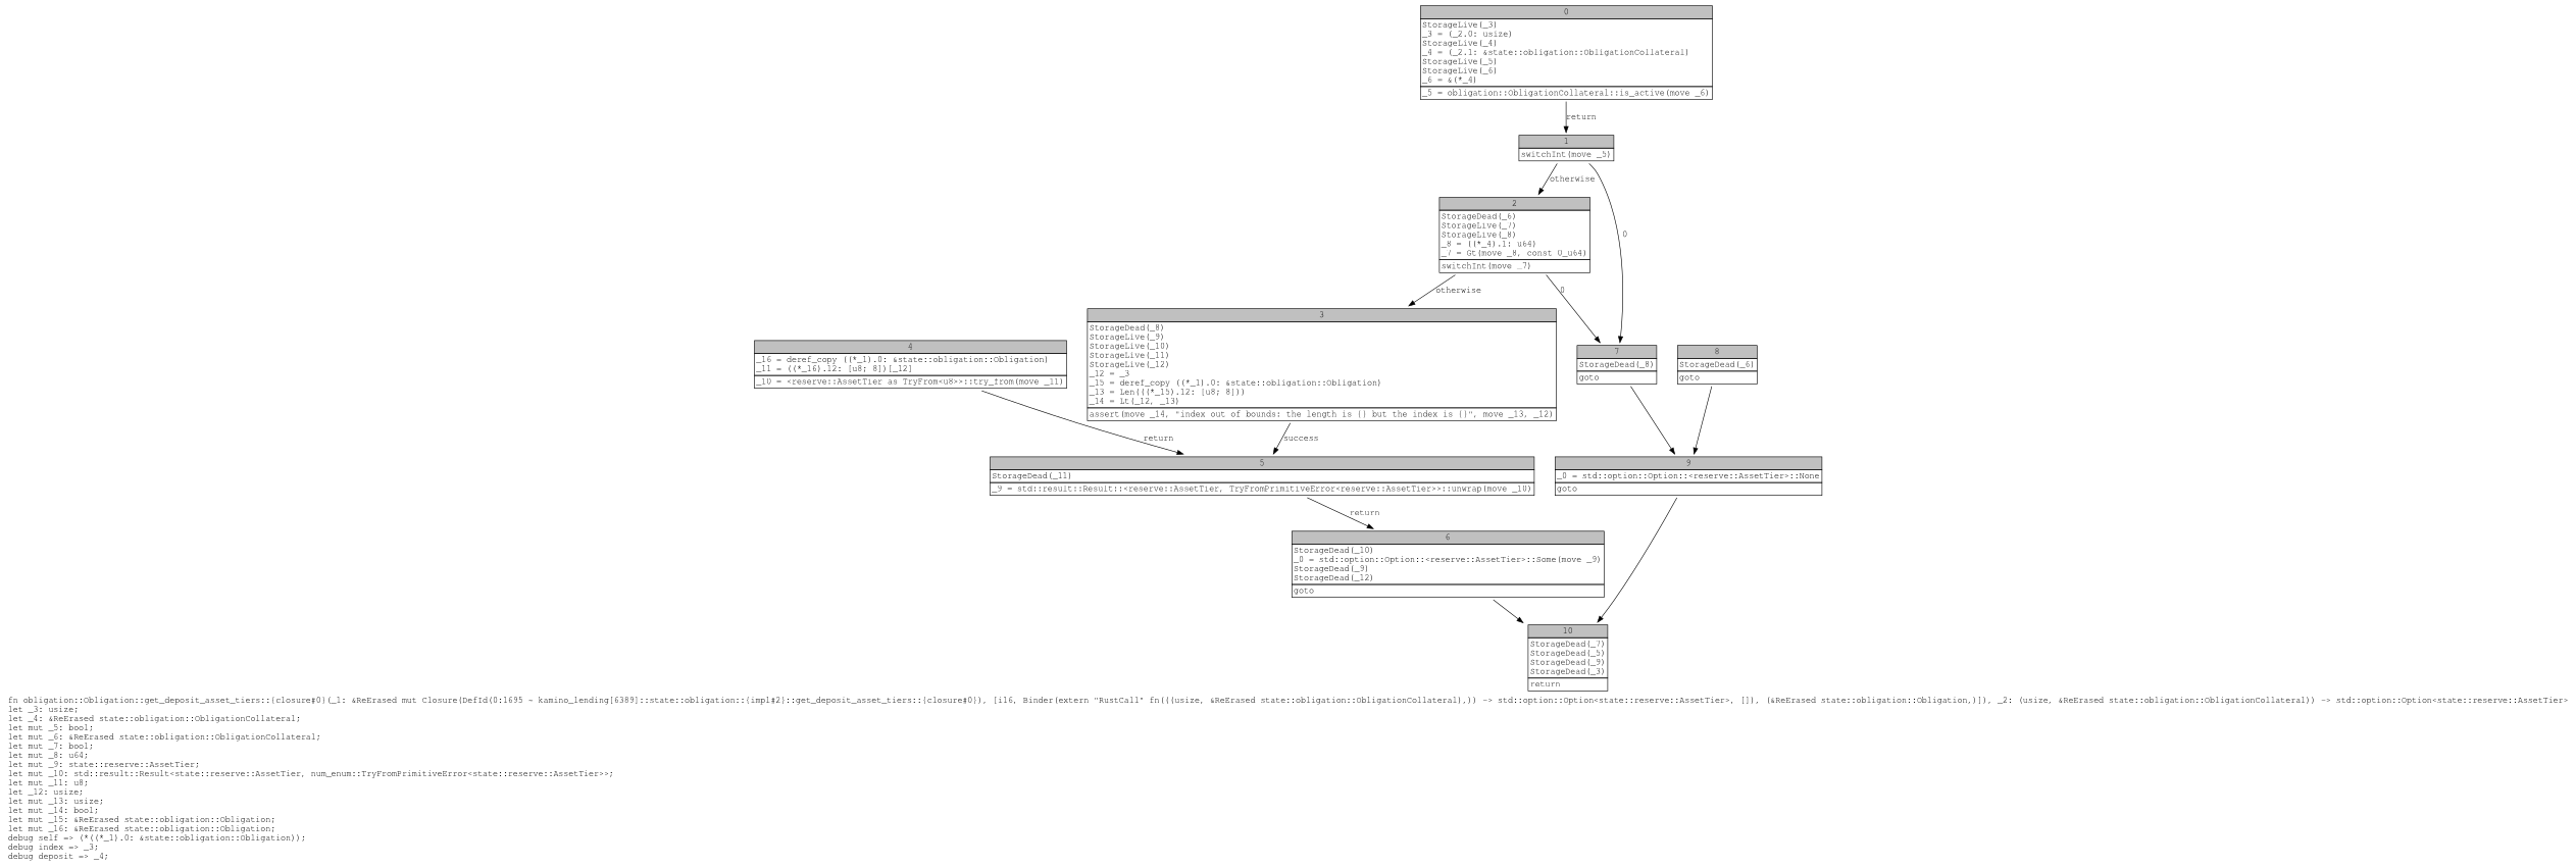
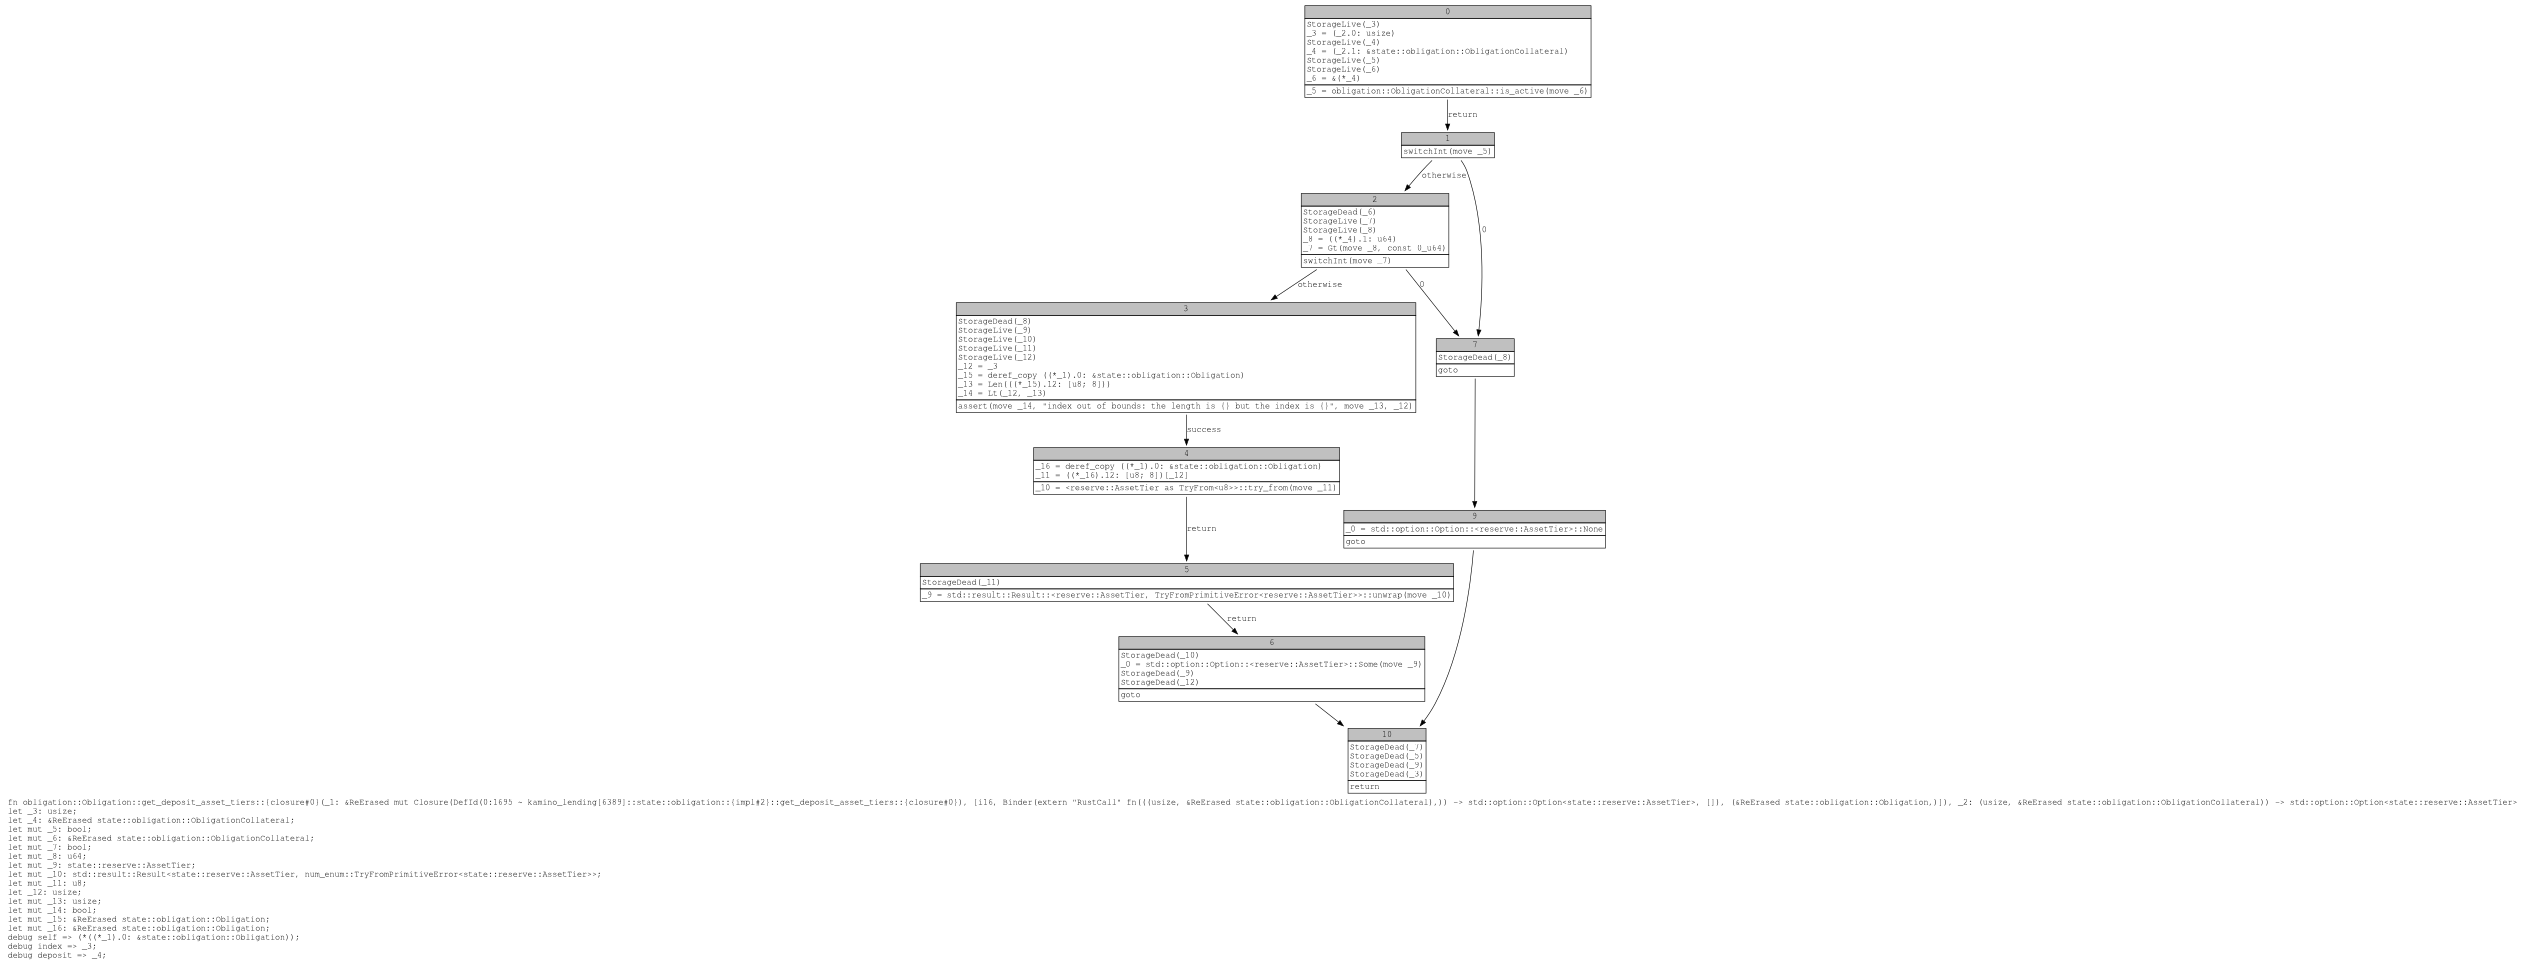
  digraph {
    fontname="Courier, monospace"
    label=<fn obligation::Obligation::get_deposit_asset_tiers::{closure#0}(_1: &amp;ReErased mut Closure(DefId(0:1695 ~ kamino_lending[6389]::state::obligation::{impl#2}::get_deposit_asset_tiers::{closure#0}), [i16, Binder(extern &quot;RustCall&quot; fn(((usize, &amp;ReErased state::obligation::ObligationCollateral),)) -&gt; std::option::Option&lt;state::reserve::AssetTier&gt;, []), (&amp;ReErased state::obligation::Obligation,)]), _2: (usize, &amp;ReErased state::obligation::ObligationCollateral)) -&gt; std::option::Option&lt;state::reserve::AssetTier&gt;<br align="left"/>let _3: usize;<br align="left"/>let _4: &amp;ReErased state::obligation::ObligationCollateral;<br align="left"/>let mut _5: bool;<br align="left"/>let mut _6: &amp;ReErased state::obligation::ObligationCollateral;<br align="left"/>let mut _7: bool;<br align="left"/>let mut _8: u64;<br align="left"/>let mut _9: state::reserve::AssetTier;<br align="left"/>let mut _10: std::result::Result&lt;state::reserve::AssetTier, num_enum::TryFromPrimitiveError&lt;state::reserve::AssetTier&gt;&gt;;<br align="left"/>let mut _11: u8;<br align="left"/>let _12: usize;<br align="left"/>let mut _13: usize;<br align="left"/>let mut _14: bool;<br align="left"/>let mut _15: &amp;ReErased state::obligation::Obligation;<br align="left"/>let mut _16: &amp;ReErased state::obligation::Obligation;<br align="left"/>debug self =&gt; (*((*_1).0: &amp;state::obligation::Obligation));<br align="left"/>debug index =&gt; _3;<br align="left"/>debug deposit =&gt; _4;<br align="left"/>>
    node [fontname="Courier, monospace" shape=none]
    edge [fontname="Courier, monospace"]
    n1 [label=<<table border="0" cellborder="1" cellspacing="0"><tr><td bgcolor="gray" align="center" colspan="1">0</td></tr><tr><td align="left" balign="left">StorageLive(_3)<br/>_3 = (_2.0: usize)<br/>StorageLive(_4)<br/>_4 = (_2.1: &amp;state::obligation::ObligationCollateral)<br/>StorageLive(_5)<br/>StorageLive(_6)<br/>_6 = &amp;(*_4)<br/></td></tr><tr><td align="left">_5 = obligation::ObligationCollateral::is_active(move _6)</td></tr></table>>]
    n2 [label=<<table border="0" cellborder="1" cellspacing="0"><tr><td bgcolor="gray" align="center" colspan="1">1</td></tr><tr><td align="left">switchInt(move _5)</td></tr></table>>]
    n3 [label=<<table border="0" cellborder="1" cellspacing="0"><tr><td bgcolor="gray" align="center" colspan="1">2</td></tr><tr><td align="left" balign="left">StorageDead(_6)<br/>StorageLive(_7)<br/>StorageLive(_8)<br/>_8 = ((*_4).1: u64)<br/>_7 = Gt(move _8, const 0_u64)<br/></td></tr><tr><td align="left">switchInt(move _7)</td></tr></table>>]
    n4 [label=<<table border="0" cellborder="1" cellspacing="0"><tr><td bgcolor="gray" align="center" colspan="1">7</td></tr><tr><td align="left" balign="left">StorageDead(_8)<br/></td></tr><tr><td align="left">goto</td></tr></table>>]
    n5 [label=<<table border="0" cellborder="1" cellspacing="0"><tr><td bgcolor="gray" align="center" colspan="1">3</td></tr><tr><td align="left" balign="left">StorageDead(_8)<br/>StorageLive(_9)<br/>StorageLive(_10)<br/>StorageLive(_11)<br/>StorageLive(_12)<br/>_12 = _3<br/>_15 = deref_copy ((*_1).0: &amp;state::obligation::Obligation)<br/>_13 = Len(((*_15).12: [u8; 8]))<br/>_14 = Lt(_12, _13)<br/></td></tr><tr><td align="left">assert(move _14, &quot;index out of bounds: the length is {} but the index is {}&quot;, move _13, _12)</td></tr></table>>]
-   n6 [label=<<table border="0" cellborder="1" cellspacing="0"><tr><td bgcolor="gray" align="center" colspan="1">8</td></tr><tr><td align="left" balign="left">StorageDead(_6)<br/></td></tr><tr><td align="left">goto</td></tr></table>>]
    n7 [label=<<table border="0" cellborder="1" cellspacing="0"><tr><td bgcolor="gray" align="center" colspan="1">9</td></tr><tr><td align="left" balign="left">_0 = std::option::Option::&lt;reserve::AssetTier&gt;::None<br/></td></tr><tr><td align="left">goto</td></tr></table>>]
    n8 [label=<<table border="0" cellborder="1" cellspacing="0"><tr><td bgcolor="gray" align="center" colspan="1">4</td></tr><tr><td align="left" balign="left">_16 = deref_copy ((*_1).0: &amp;state::obligation::Obligation)<br/>_11 = ((*_16).12: [u8; 8])[_12]<br/></td></tr><tr><td align="left">_10 = &lt;reserve::AssetTier as TryFrom&lt;u8&gt;&gt;::try_from(move _11)</td></tr></table>>]
    n9 [label=<<table border="0" cellborder="1" cellspacing="0"><tr><td bgcolor="gray" align="center" colspan="1">5</td></tr><tr><td align="left" balign="left">StorageDead(_11)<br/></td></tr><tr><td align="left">_9 = std::result::Result::&lt;reserve::AssetTier, TryFromPrimitiveError&lt;reserve::AssetTier&gt;&gt;::unwrap(move _10)</td></tr></table>>]
    n10 [label=<<table border="0" cellborder="1" cellspacing="0"><tr><td bgcolor="gray" align="center" colspan="1">6</td></tr><tr><td align="left" balign="left">StorageDead(_10)<br/>_0 = std::option::Option::&lt;reserve::AssetTier&gt;::Some(move _9)<br/>StorageDead(_9)<br/>StorageDead(_12)<br/></td></tr><tr><td align="left">goto</td></tr></table>>]
    n11 [label=<<table border="0" cellborder="1" cellspacing="0"><tr><td bgcolor="gray" align="center" colspan="1">10</td></tr><tr><td align="left" balign="left">StorageDead(_7)<br/>StorageDead(_5)<br/>StorageDead(_9)<br/>StorageDead(_3)<br/></td></tr><tr><td align="left">return</td></tr></table>>]
    n1 -> n2 [label=return]
    n2 -> n3 [label=otherwise]
    n2 -> n4 [label=0]
    n3 -> n4 [label=0]
    n3 -> n5 [label=otherwise]
    n4 -> n7
-   n5 -> n9 [label=success]
-   n6 -> n7
+   n5 -> n8 [label=success]
    n7 -> n11
    n8 -> n9 [label=return]
    n9 -> n10 [label=return]
    n10 -> n11
  }
